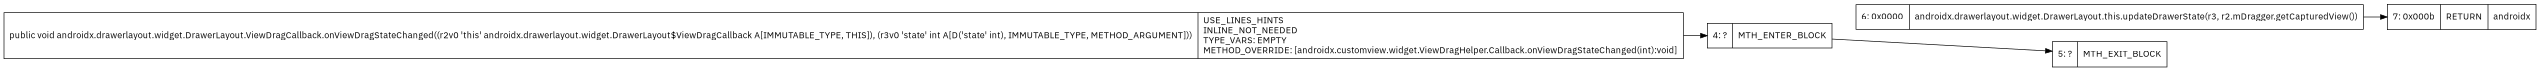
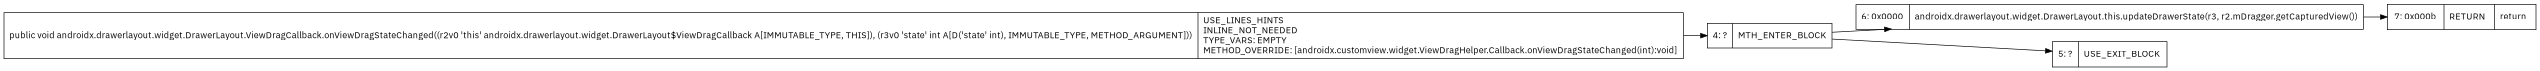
  digraph {
    fontname="IBM Plex Sans"
    rankdir=LR
    node [fontname="IBM Plex Sans" shape=record]
    edge [fontname="IBM Plex Sans"]
    n1 [label="{4\:\ ?|MTH_ENTER_BLOCK\l}"]
    n2 [label="{6\:\ 0x0000|androidx.drawerlayout.widget.DrawerLayout.this.updateDrawerState(r3, r2.mDragger.getCapturedView())\l}"]
-   n3 [label="{5\:\ ?|MTH_EXIT_BLOCK\l}"]
-   n4 [label="{7\:\ 0x000b|RETURN\l|androidx\l}"]
+   n3 [label="{5\:\ ?|USE_EXIT_BLOCK\l}"]
+   n4 [label="{7\:\ 0x000b|RETURN\l|return\l}"]
    n5 [label="{public void androidx.drawerlayout.widget.DrawerLayout.ViewDragCallback.onViewDragStateChanged((r2v0 'this' androidx.drawerlayout.widget.DrawerLayout$ViewDragCallback A[IMMUTABLE_TYPE, THIS]), (r3v0 'state' int A[D('state' int), IMMUTABLE_TYPE, METHOD_ARGUMENT]))  | USE_LINES_HINTS\lINLINE_NOT_NEEDED\lTYPE_VARS: EMPTY\lMETHOD_OVERRIDE: [androidx.customview.widget.ViewDragHelper.Callback.onViewDragStateChanged(int):void]\l}"]
+   n1 -> n2
    n1 -> n3
    n2 -> n4
    n5 -> n1
  }
